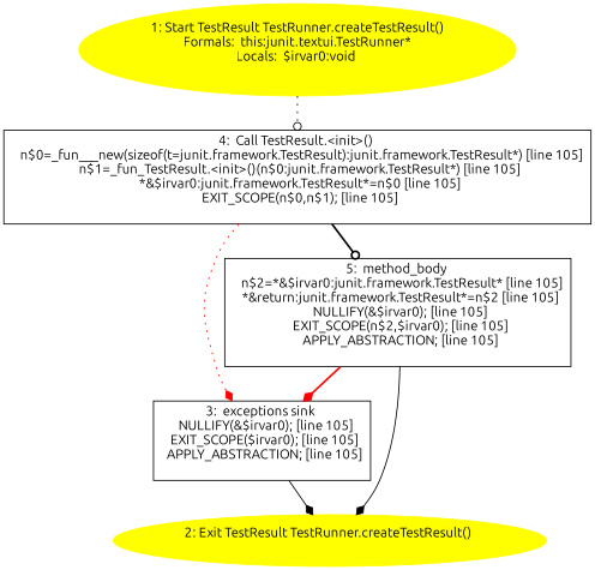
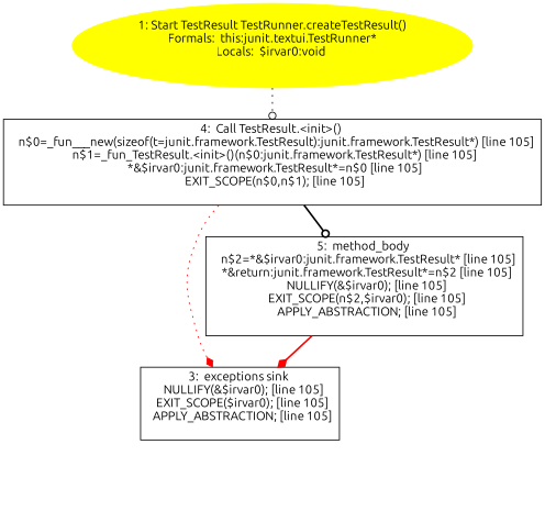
  digraph {
    fontname=Ubuntu
    node [fontname=Ubuntu shape=box]
    edge [style=dotted arrowhead=diamond fontname=Ubuntu]
    n1 [color=yellow label="1: Start TestResult TestRunner.createTestResult()\nFormals:  this:junit.textui.TestRunner*\nLocals:  $irvar0:void \n  " style=filled shape=""]
    n2 [label="4:  Call TestResult.<init>() \n   n$0=_fun___new(sizeof(t=junit.framework.TestResult):junit.framework.TestResult*) [line 105]\n  n$1=_fun_TestResult.<init>()(n$0:junit.framework.TestResult*) [line 105]\n  *&$irvar0:junit.framework.TestResult*=n$0 [line 105]\n  EXIT_SCOPE(n$0,n$1); [line 105]\n "]
    n3 [label="3:  exceptions sink \n   NULLIFY(&$irvar0); [line 105]\n  EXIT_SCOPE($irvar0); [line 105]\n  APPLY_ABSTRACTION; [line 105]\n "]
    n4 [label="5:  method_body \n   n$2=*&$irvar0:junit.framework.TestResult* [line 105]\n  *&return:junit.framework.TestResult*=n$2 [line 105]\n  NULLIFY(&$irvar0); [line 105]\n  EXIT_SCOPE(n$2,$irvar0); [line 105]\n  APPLY_ABSTRACTION; [line 105]\n "]
-   n5 [color=yellow label="2: Exit TestResult TestRunner.createTestResult() \n  " style=filled shape=""]
    n1 -> n2 [arrowhead=odot]
    n2 -> n3 [color=red]
    n2 -> n4 [style=bold arrowhead=odot]
-   n3 -> n5 [style=solid]
    n4 -> n3 [color=red style=bold]
-   n4 -> n5 [style=solid]
  }
